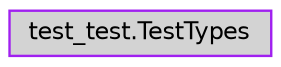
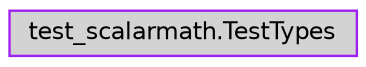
  digraph {
    rankdir=LR
-   n1 [color=purple fillcolor=lightgrey fontname=Helvetica fontsize=10 height=0.2 label="test_test.TestTypes" shape=record style=filled width=0.4]
+   n1 [color=purple fillcolor=lightgrey fontname=Helvetica fontsize=10 height=0.2 label="test_scalarmath.TestTypes" shape=record style=filled width=0.4]
  }
